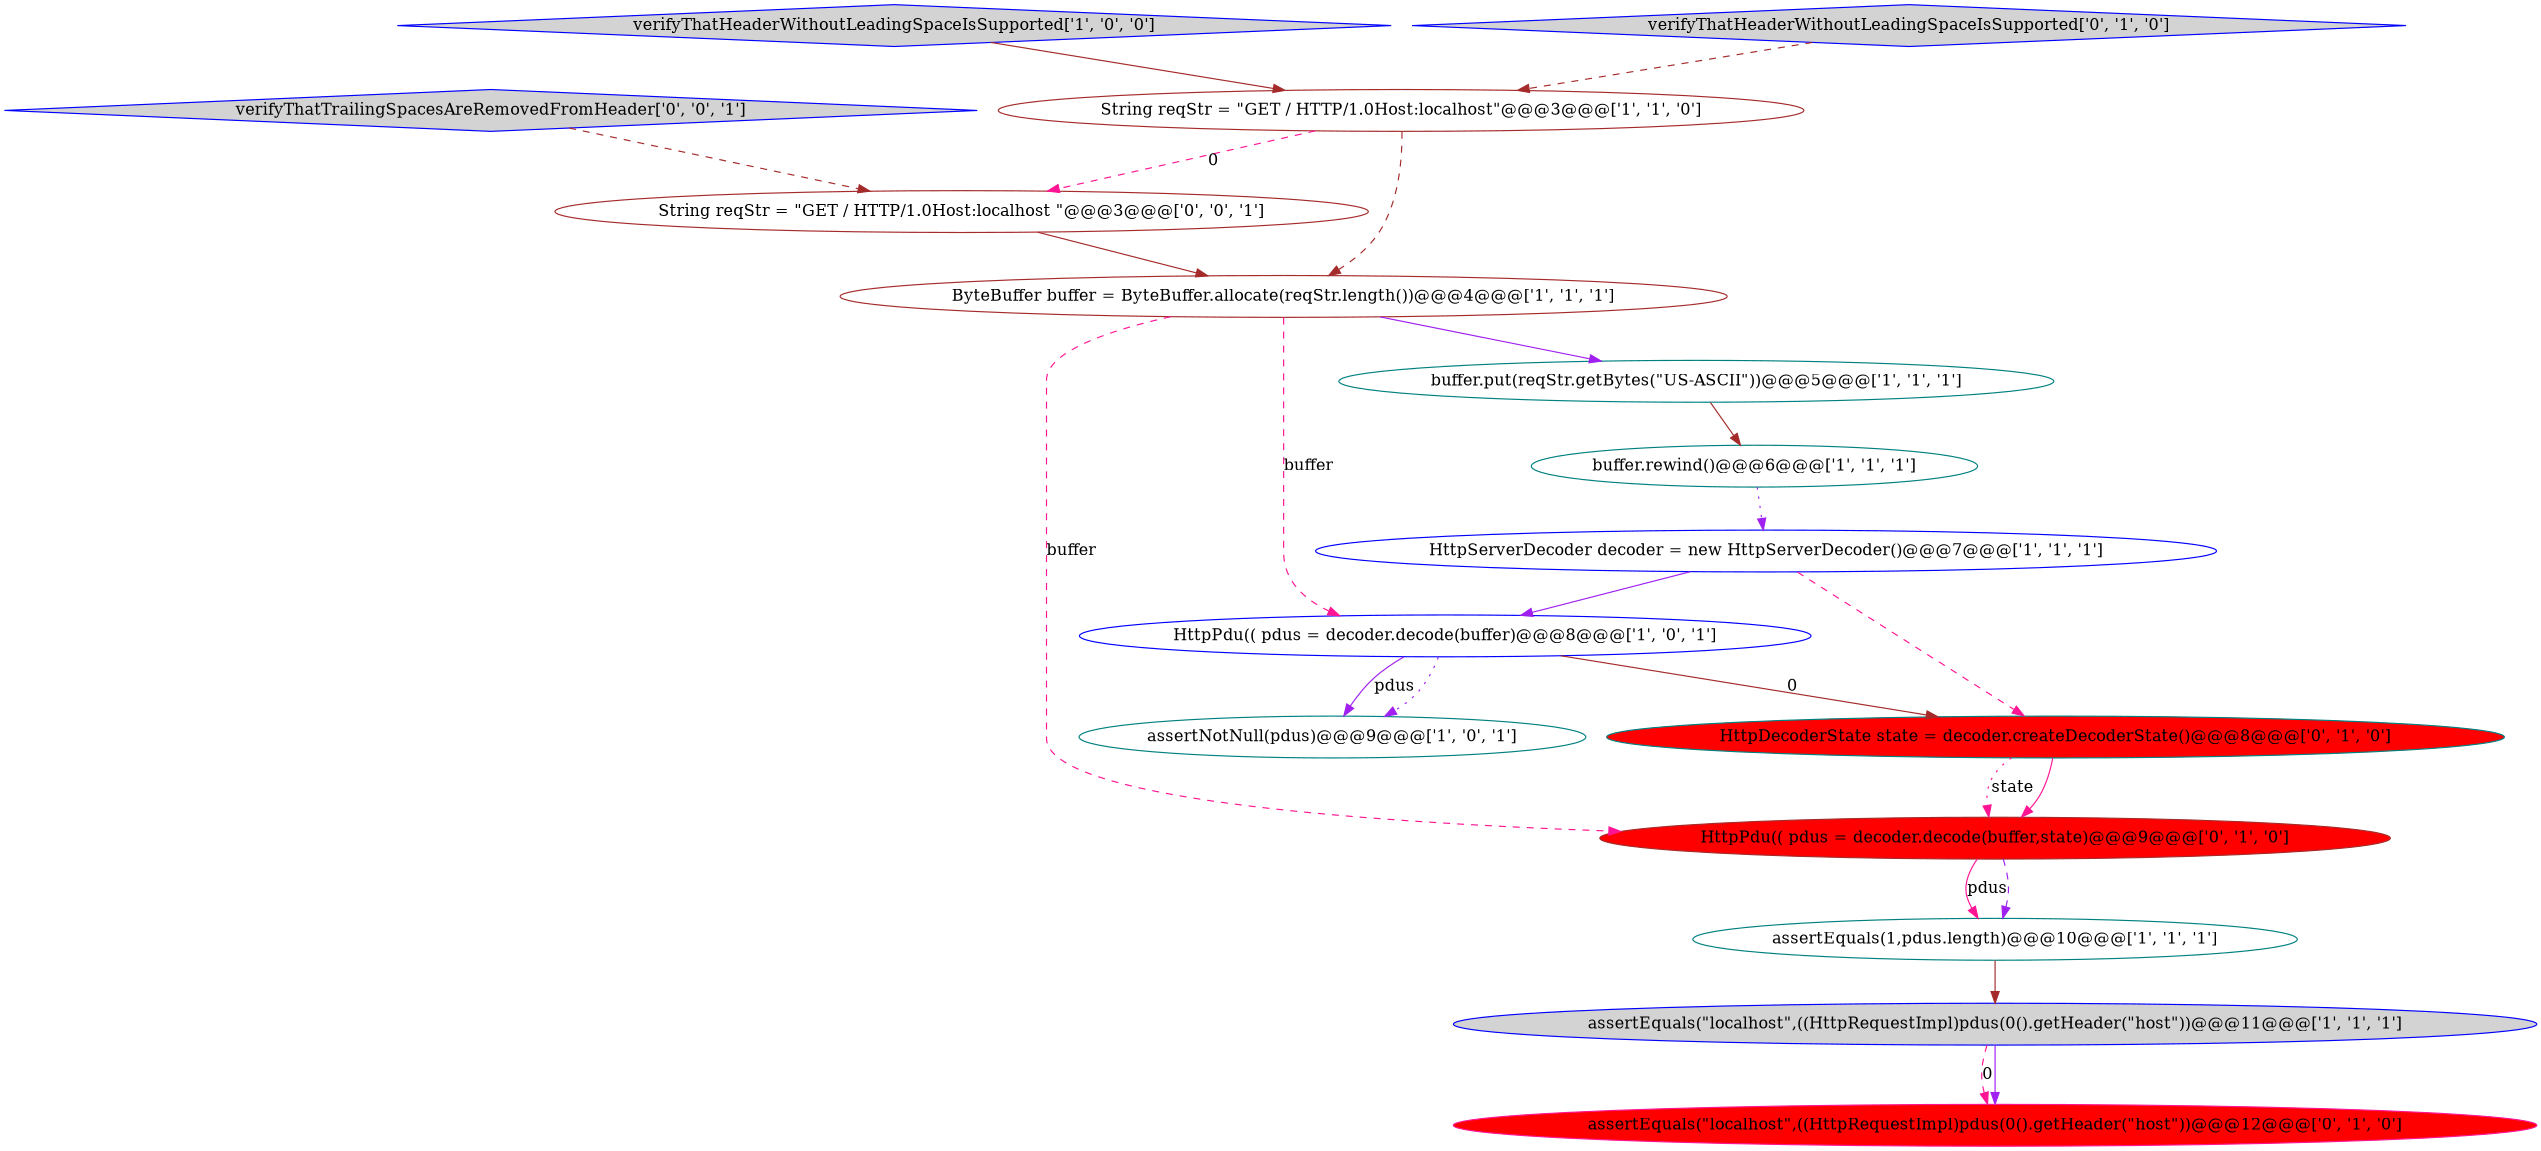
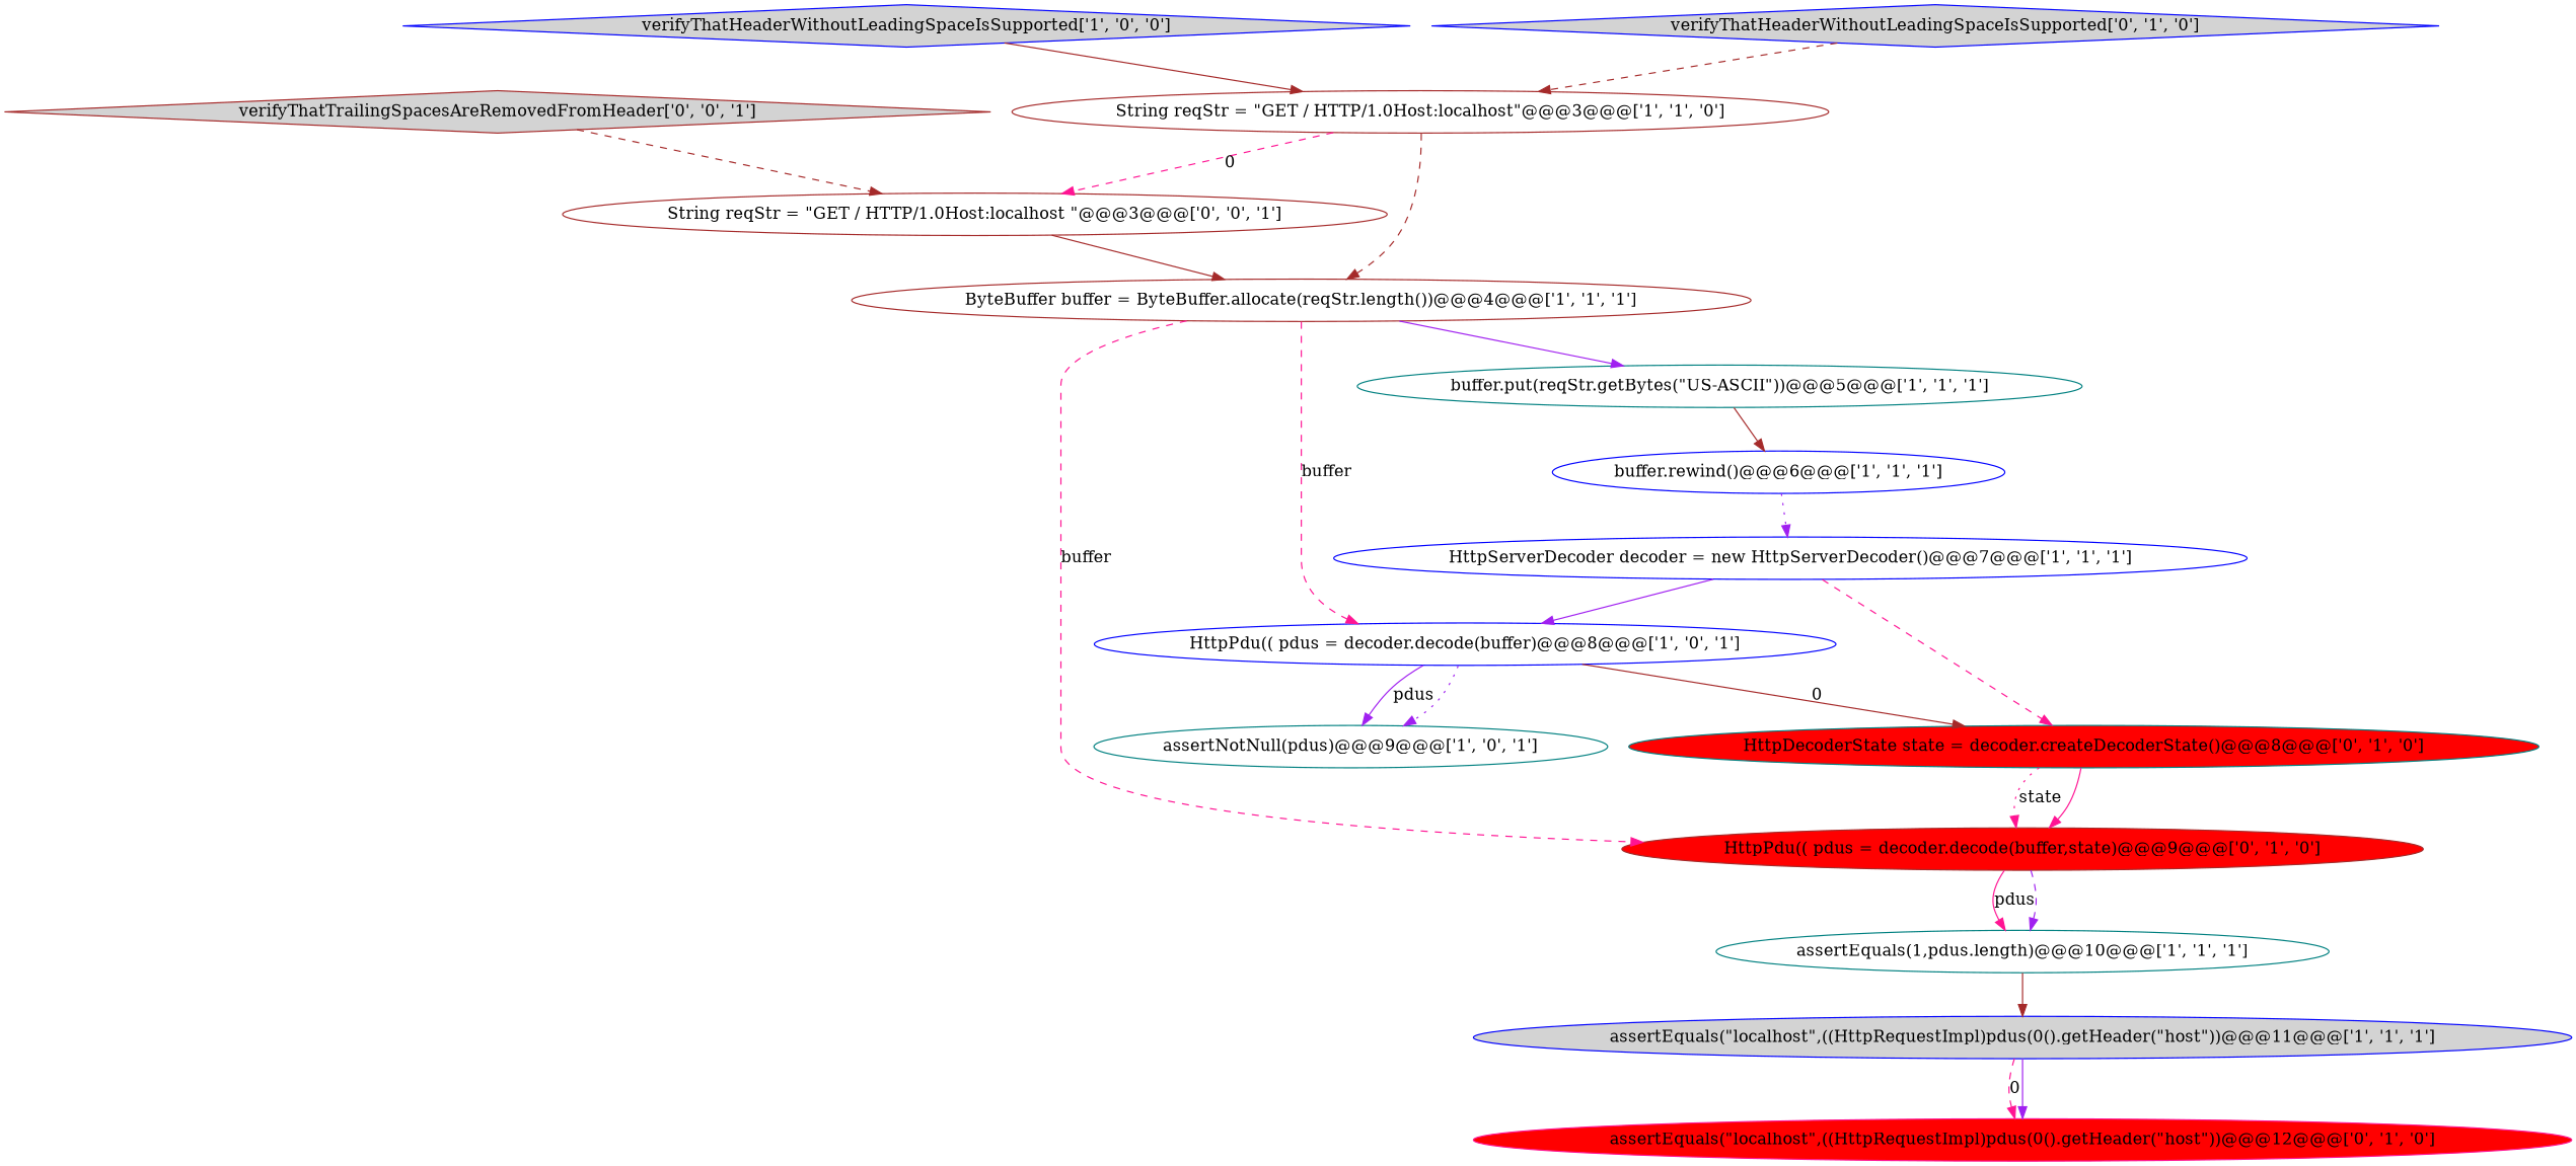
  digraph {
    node [color=blue fillcolor=white shape=ellipse style=filled]
    edge [color=deeppink style=solid]
    n1 [color=deeppink fillcolor=red label="assertEquals(\"localhost\",((HttpRequestImpl)pdus(0().getHeader(\"host\"))@@@12@@@['0', '1', '0']"]
-   n2 [color=teal label="buffer.rewind()@@@6@@@['1', '1', '1']"]
+   n2 [label="buffer.rewind()@@@6@@@['1', '1', '1']"]
    n3 [label="HttpServerDecoder decoder = new HttpServerDecoder()@@@7@@@['1', '1', '1']"]
    n4 [color=teal fillcolor=red label="HttpDecoderState state = decoder.createDecoderState()@@@8@@@['0', '1', '0']"]
    n5 [label="HttpPdu(( pdus = decoder.decode(buffer)@@@8@@@['1', '0', '1']"]
    n6 [fillcolor=lightgray label="verifyThatHeaderWithoutLeadingSpaceIsSupported['1', '0', '0']" shape=diamond]
    n7 [color=brown label="String reqStr = \"GET / HTTP/1.0Host:localhost\"@@@3@@@['1', '1', '0']"]
    n8 [color=brown label="String reqStr = \"GET / HTTP/1.0Host:localhost \"@@@3@@@['0', '0', '1']"]
    n9 [color=brown label="ByteBuffer buffer = ByteBuffer.allocate(reqStr.length())@@@4@@@['1', '1', '1']"]
    n10 [color=brown fillcolor=red label="HttpPdu(( pdus = decoder.decode(buffer,state)@@@9@@@['0', '1', '0']"]
    n11 [color=teal label="assertEquals(1,pdus.length)@@@10@@@['1', '1', '1']"]
    n12 [fillcolor=lightgray label="assertEquals(\"localhost\",((HttpRequestImpl)pdus(0().getHeader(\"host\"))@@@11@@@['1', '1', '1']"]
    n13 [color=teal label="buffer.put(reqStr.getBytes(\"US-ASCII\"))@@@5@@@['1', '1', '1']"]
-   n14 [fillcolor=lightgray label="verifyThatTrailingSpacesAreRemovedFromHeader['0', '0', '1']" shape=diamond]
+   n14 [color=brown fillcolor=lightgray label="verifyThatTrailingSpacesAreRemovedFromHeader['0', '0', '1']" shape=diamond]
    n15 [fillcolor=lightgray label="verifyThatHeaderWithoutLeadingSpaceIsSupported['0', '1', '0']" shape=diamond]
    n16 [color=teal label="assertNotNull(pdus)@@@9@@@['1', '0', '1']"]
    n2 -> n3 [color=purple style=dotted]
    n3 -> n4 [style=dashed]
    n3 -> n5 [color=purple]
    n4 -> n10
    n4 -> n10 [label=state style=dotted]
    n5 -> n4 [color=brown label=0]
    n5 -> n16 [color=purple label=pdus]
    n5 -> n16 [color=purple style=dotted]
    n6 -> n7 [color=brown]
    n7 -> n8 [label=0 style=dashed]
    n7 -> n9 [color=brown style=dashed]
    n8 -> n9 [color=brown]
    n9 -> n5 [label=buffer style=dashed]
    n9 -> n10 [label=buffer style=dashed]
    n9 -> n13 [color=purple]
    n10 -> n11 [label=pdus]
    n10 -> n11 [color=purple style=dashed]
    n11 -> n12 [color=brown]
    n12 -> n1 [label=0 style=dashed]
    n12 -> n1 [color=purple]
    n13 -> n2 [color=brown]
    n14 -> n8 [color=brown style=dashed]
    n15 -> n7 [color=brown style=dashed]
  }
